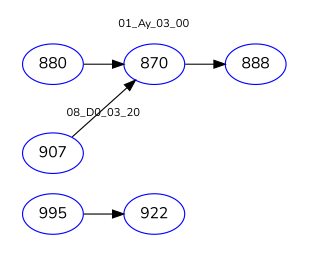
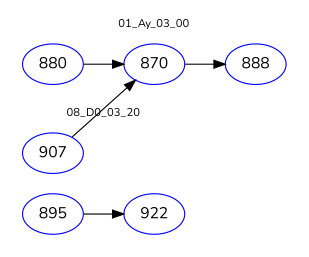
  digraph {
    fontname=Nunito
    rankdir=LR
    node [color=blue fontname=Nunito]
    edge [color=black fontname=Nunito]
    n1 [label=880]
    n2 [label=870]
    n3 [label=888]
    n4 [label=907]
-   n5 [label=995]
+   n5 [label=895]
    n6 [label=922]
    subgraph cluster_1 {
      color=white
      fontsize=10
      label="01_Ay_03_00"
      n1
      n2
      n3
    }
    subgraph cluster_2 {
      color=white
      fontsize=10
      label="08_D0_03_20"
      n4
      n5
      n6
    }
    n1 -> n2
    n2 -> n3
    n4 -> n2
    n5 -> n6
  }
